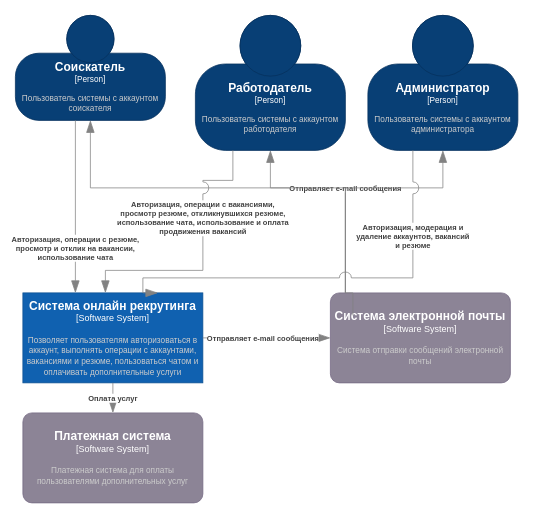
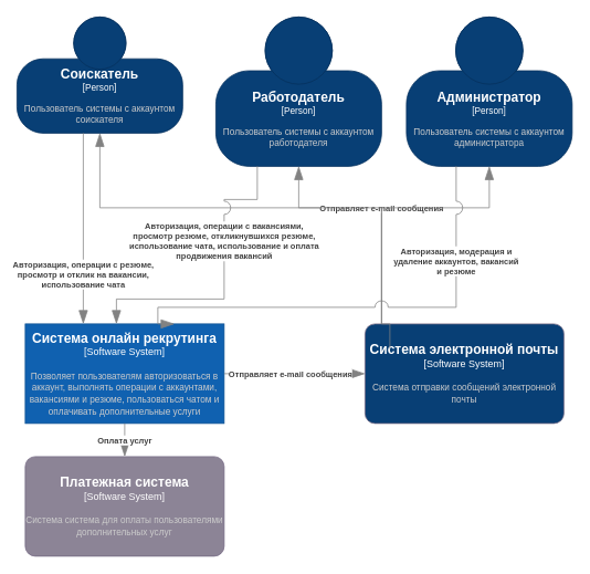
  <mxCell id="0" />
  <mxCell id="1" parent="0" />
  <mxCell id="2" value="&lt;font style=&quot;font-size: 16px&quot;&gt;&lt;b&gt;Соискатель&lt;/b&gt;&lt;/font&gt;&lt;div&gt;[Person]&lt;/div&gt;&lt;br&gt;&lt;div&gt;&lt;font style=&quot;font-size: 11px&quot;&gt;&lt;font color=&quot;#cccccc&quot;&gt;Пользователь системы с аккаунтом соискателя&lt;/font&gt;&lt;/div&gt;" style="html=1;fontSize=11;dashed=0;whiteSpace=wrap;fillColor=#083F75;strokeColor=#06315C;fontColor=#ffffff;shape=mxgraph.c4.person2;align=center;metaEdit=1;points=[[0.5,0,0],[1,0.5,0],[1,0.75,0],[0.75,1,0],[0.5,1,0],[0.25,1,0],[0,0.75,0],[0,0.5,0]];resizable=0;" vertex="1" parent="1"><mxGeometry x="20" y="20" width="200" height="140" as="geometry" /></mxCell>
  <mxCell id="3" value="&lt;font style=&quot;font-size: 16px&quot;&gt;&lt;b&gt;Система онлайн рекрутинга&lt;/b&gt;&lt;/font&gt;&lt;div&gt;[Software System]&lt;/div&gt;&lt;br&gt;&lt;div&gt;&lt;font style=&quot;font-size: 11px&quot;&gt;&lt;font color=&quot;#cccccc&quot;&gt;Позволяет пользователям авторизоваться в аккаунт, выполнять операции с аккаунтами, вакансиями и резюме, пользоваться чатом и оплачивать дополнительные услуги&lt;/font&gt;&lt;/div&gt;" style="whiteSpace=wrap;html=1;labelBackgroundColor=none;fillColor=#1061B0;fontColor=#ffffff;align=center;arcSize=10;strokeColor=#0D5091;metaEdit=1;resizable=0;points=[[0.25,0,0],[0.5,0,0],[0.75,0,0],[1,0.25,0],[1,0.5,0],[1,0.75,0],[0.75,1,0],[0.5,1,0],[0.25,1,0],[0,0.75,0],[0,0.5,0],[0,0.25,0]];rounded=0;" vertex="1" parent="1"><mxGeometry x="30" y="390" width="240" height="120" as="geometry" /></mxCell>
  <mxCell id="4" value="&lt;font style=&quot;font-size: 16px&quot;&gt;&lt;b&gt;Работодатель&lt;/b&gt;&lt;/font&gt;&lt;div&gt;[Person]&lt;/div&gt;&lt;br&gt;&lt;div&gt;&lt;font style=&quot;font-size: 11px&quot;&gt;&lt;font color=&quot;#cccccc&quot;&gt;Пользователь системы с аккаунтом работодателя&lt;/font&gt;&lt;/div&gt;" style="html=1;fontSize=11;dashed=0;whiteSpace=wrap;fillColor=#083F75;strokeColor=#06315C;fontColor=#ffffff;shape=mxgraph.c4.person2;align=center;metaEdit=1;points=[[0.5,0,0],[1,0.5,0],[1,0.75,0],[0.75,1,0],[0.5,1,0],[0.25,1,0],[0,0.75,0],[0,0.5,0]];resizable=0;" vertex="1" parent="1"><mxGeometry x="260" y="20" width="200" height="180" as="geometry" /></mxCell>
  <mxCell id="5" value="&lt;font style=&quot;font-size: 16px&quot;&gt;&lt;b&gt;Администратор&lt;/b&gt;&lt;/font&gt;&lt;div&gt;[Person]&lt;/div&gt;&lt;br&gt;&lt;div&gt;&lt;font style=&quot;font-size: 11px&quot;&gt;&lt;font color=&quot;#cccccc&quot;&gt;Пользователь системы с аккаунтом администратора&lt;/font&gt;&lt;/div&gt;" style="html=1;fontSize=11;dashed=0;whiteSpace=wrap;fillColor=#083F75;strokeColor=#06315C;fontColor=#ffffff;shape=mxgraph.c4.person2;align=center;metaEdit=1;points=[[0.5,0,0],[1,0.5,0],[1,0.75,0],[0.75,1,0],[0.5,1,0],[0.25,1,0],[0,0.75,0],[0,0.5,0]];resizable=0;" vertex="1" parent="1"><mxGeometry x="490" y="20" width="200" height="180" as="geometry" /></mxCell>
- <mxCell id="6" value="&lt;font style=&quot;font-size: 16px&quot;&gt;&lt;b&gt;Система электронной почты&lt;/b&gt;&lt;/font&gt;&lt;div&gt;[Software System]&lt;/div&gt;&lt;br&gt;&lt;div&gt;&lt;font style=&quot;font-size: 11px&quot;&gt;&lt;font color=&quot;#cccccc&quot;&gt;Система отправки сообщений электронной почты&lt;/font&gt;&lt;/div&gt;" style="rounded=1;whiteSpace=wrap;html=1;labelBackgroundColor=none;fillColor=#8C8496;fontColor=#ffffff;align=center;arcSize=10;strokeColor=#736782;metaEdit=1;resizable=0;points=[[0.25,0,0],[0.5,0,0],[0.75,0,0],[1,0.25,0],[1,0.5,0],[1,0.75,0],[0.75,1,0],[0.5,1,0],[0.25,1,0],[0,0.75,0],[0,0.5,0],[0,0.25,0]];" vertex="1" parent="1"><mxGeometry x="440" y="390" width="240" height="120" as="geometry" /></mxCell>
+ <mxCell id="6" value="&lt;font style=&quot;font-size: 16px&quot;&gt;&lt;b&gt;Система электронной почты&lt;/b&gt;&lt;/font&gt;&lt;div&gt;[Software System]&lt;/div&gt;&lt;br&gt;&lt;div&gt;&lt;font style=&quot;font-size: 11px&quot;&gt;&lt;font color=&quot;#cccccc&quot;&gt;Система отправки сообщений электронной почты&lt;/font&gt;&lt;/div&gt;" style="rounded=1;whiteSpace=wrap;html=1;labelBackgroundColor=none;fillColor=#083f75;fontColor=#ffffff;align=center;arcSize=10;strokeColor=#736782;metaEdit=1;resizable=0;points=[[0.25,0,0],[0.5,0,0],[0.75,0,0],[1,0.25,0],[1,0.5,0],[1,0.75,0],[0.75,1,0],[0.5,1,0],[0.25,1,0],[0,0.75,0],[0,0.5,0],[0,0.25,0]];" vertex="1" parent="1"><mxGeometry x="440" y="390" width="240" height="120" as="geometry" /></mxCell>
  <mxCell id="7" value="&lt;div style=&quot;text-align: left&quot;&gt;&lt;div style=&quot;text-align: center&quot;&gt;&lt;b&gt;Отправляет e-mail сообщения&lt;/b&gt;&lt;/div&gt;" style="endArrow=blockThin;html=1;fontSize=10;fontColor=#404040;strokeWidth=1;endFill=1;strokeColor=#828282;elbow=vertical;metaEdit=1;endSize=14;startSize=14;jumpStyle=arc;jumpSize=16;rounded=0;edgeStyle=orthogonalEdgeStyle;" edge="1" parent="1" source="6" target="2"><mxGeometry x="-0.509" width="240" relative="1" as="geometry"><mxPoint x="160" y="270" as="sourcePoint" /><mxPoint x="400" y="270" as="targetPoint" /><Array as="points"><mxPoint x="460" y="250" /><mxPoint x="120" y="250" /></Array><mxPoint as="offset" /></mxGeometry></mxCell>
  <mxCell id="8" value="&lt;div style=&quot;text-align: left&quot;&gt;&lt;div style=&quot;text-align: center&quot;&gt;&lt;b&gt;&lt;/b&gt;&lt;/div&gt;" style="endArrow=blockThin;html=1;fontSize=10;fontColor=#404040;strokeWidth=1;endFill=1;strokeColor=#828282;elbow=vertical;metaEdit=1;endSize=14;startSize=14;jumpStyle=arc;jumpSize=16;rounded=0;edgeStyle=orthogonalEdgeStyle;" edge="1" parent="1" source="6" target="4"><mxGeometry x="-0.241" width="240" relative="1" as="geometry"><mxPoint x="160" y="270" as="sourcePoint" /><mxPoint x="400" y="270" as="targetPoint" /><Array as="points"><mxPoint x="460" y="250" /><mxPoint x="360" y="250" /></Array><mxPoint as="offset" /></mxGeometry></mxCell>
  <mxCell id="9" value="&lt;div style=&quot;text-align: left&quot;&gt;&lt;div style=&quot;text-align: center&quot;&gt;&lt;b&gt;Отправляет e-mail сообщения&lt;/b&gt;&lt;/div&gt;" style="endArrow=blockThin;html=1;fontSize=10;fontColor=#404040;strokeWidth=1;endFill=1;strokeColor=#828282;elbow=vertical;metaEdit=1;endSize=14;startSize=14;jumpStyle=arc;jumpSize=16;rounded=0;edgeStyle=orthogonalEdgeStyle;exitX=1;exitY=0.5;exitDx=0;exitDy=0;exitPerimeter=0;" edge="1" parent="1" source="3" target="6"><mxGeometry x="-0.053" width="240" relative="1" as="geometry"><mxPoint x="160" y="270" as="sourcePoint" /><mxPoint x="400" y="270" as="targetPoint" /><mxPoint as="offset" /></mxGeometry></mxCell>
  <mxCell id="10" value="" style="endArrow=blockThin;html=1;fontSize=10;fontColor=#404040;strokeWidth=1;endFill=1;strokeColor=#828282;elbow=vertical;metaEdit=1;endSize=14;startSize=14;jumpStyle=arc;jumpSize=16;rounded=0;edgeStyle=orthogonalEdgeStyle;exitX=0.125;exitY=0.25;exitDx=0;exitDy=0;exitPerimeter=0;" edge="1" parent="1" source="6" target="5"><mxGeometry width="240" relative="1" as="geometry"><mxPoint x="300" y="330" as="sourcePoint" /><mxPoint x="540" y="330" as="targetPoint" /><Array as="points"><mxPoint x="470" y="390" /><mxPoint x="460" y="390" /><mxPoint x="460" y="250" /><mxPoint x="590" y="250" /></Array></mxGeometry></mxCell>
  <mxCell id="11" value="&lt;div style=&quot;text-align: left&quot;&gt;&lt;div style=&quot;text-align: center&quot;&gt;&lt;b&gt;Авторизация, операции с резюме,&#10;просмотр и отклик на вакансии,&#10;использование чата&lt;/b&gt;&lt;/div&gt;" style="endArrow=blockThin;html=1;fontSize=10;fontColor=#404040;strokeWidth=1;endFill=1;strokeColor=#828282;elbow=vertical;metaEdit=1;endSize=14;startSize=14;jumpStyle=arc;jumpSize=16;rounded=0;edgeStyle=orthogonalEdgeStyle;" edge="1" parent="1" source="2" target="3"><mxGeometry x="0.474" width="240" relative="1" as="geometry"><mxPoint x="-110" y="290" as="sourcePoint" /><mxPoint x="130" y="290" as="targetPoint" /><Array as="points"><mxPoint x="100" y="350" /><mxPoint x="100" y="350" /></Array><mxPoint as="offset" /></mxGeometry></mxCell>
  <mxCell id="12" value="&lt;div style=&quot;text-align: left&quot;&gt;&lt;div style=&quot;text-align: center&quot;&gt;&lt;b&gt;Авторизация, операции с вакансиями,&#10;просмотр резюме, откликнувшихся резюме,&#10;использование чата, использование и оплата&#10;продвижения вакансий&lt;/b&gt;&lt;/div&gt;" style="endArrow=blockThin;html=1;fontSize=10;fontColor=#404040;strokeWidth=1;endFill=1;strokeColor=#828282;elbow=vertical;metaEdit=1;endSize=14;startSize=14;jumpStyle=arc;jumpSize=16;rounded=0;edgeStyle=orthogonalEdgeStyle;exitX=0.25;exitY=1;exitDx=0;exitDy=0;exitPerimeter=0;" edge="1" parent="1" source="4" target="3"><mxGeometry x="-0.278" width="240" relative="1" as="geometry"><mxPoint x="310" y="170" as="sourcePoint" /><mxPoint x="550" y="170" as="targetPoint" /><Array as="points"><mxPoint x="310" y="240" /><mxPoint x="270" y="240" /><mxPoint x="270" y="360" /><mxPoint x="140" y="360" /></Array><mxPoint as="offset" /></mxGeometry></mxCell>
  <mxCell id="13" value="&lt;div style=&quot;text-align: left&quot;&gt;&lt;div style=&quot;text-align: center&quot;&gt;&lt;b&gt;Авторизация, модерация и &#10;удаление аккаунтов, вакансий&#10;и резюме&lt;/b&gt;&lt;/div&gt;" style="endArrow=blockThin;html=1;fontSize=10;fontColor=#404040;strokeWidth=1;endFill=1;strokeColor=#828282;elbow=vertical;metaEdit=1;endSize=14;startSize=14;jumpStyle=arc;jumpSize=16;rounded=0;edgeStyle=orthogonalEdgeStyle;entryX=0.75;entryY=0;entryDx=0;entryDy=0;entryPerimeter=0;" edge="1" parent="1" source="5" target="3"><mxGeometry x="-0.6" width="240" relative="1" as="geometry"><mxPoint x="490" y="330" as="sourcePoint" /><mxPoint x="730" y="330" as="targetPoint" /><Array as="points"><mxPoint x="550" y="370" /><mxPoint x="190" y="370" /></Array><mxPoint as="offset" /></mxGeometry></mxCell>
- <mxCell id="14" value="&lt;font style=&quot;font-size: 16px&quot;&gt;&lt;b&gt;Платежная система&lt;/b&gt;&lt;/font&gt;&lt;div&gt;[Software System]&lt;/div&gt;&lt;br&gt;&lt;div&gt;&lt;font style=&quot;font-size: 11px&quot;&gt;&lt;font color=&quot;#cccccc&quot;&gt;Платежная система для оплаты пользователями дополнительных услуг&lt;/font&gt;&lt;/div&gt;" style="rounded=1;whiteSpace=wrap;html=1;labelBackgroundColor=none;fillColor=#8C8496;fontColor=#ffffff;align=center;arcSize=10;strokeColor=#736782;metaEdit=1;resizable=0;points=[[0.25,0,0],[0.5,0,0],[0.75,0,0],[1,0.25,0],[1,0.5,0],[1,0.75,0],[0.75,1,0],[0.5,1,0],[0.25,1,0],[0,0.75,0],[0,0.5,0],[0,0.25,0]];" vertex="1" parent="1"><mxGeometry x="30" y="550" width="240" height="120" as="geometry" /></mxCell>
+ <mxCell id="14" value="&lt;font style=&quot;font-size: 16px&quot;&gt;&lt;b&gt;Платежная система&lt;/b&gt;&lt;/font&gt;&lt;div&gt;[Software System]&lt;/div&gt;&lt;br&gt;&lt;div&gt;&lt;font style=&quot;font-size: 11px&quot;&gt;&lt;font color=&quot;#cccccc&quot;&gt;Система система для оплаты пользователями дополнительных услуг&lt;/font&gt;&lt;/div&gt;" style="rounded=1;whiteSpace=wrap;html=1;labelBackgroundColor=none;fillColor=#8C8496;fontColor=#ffffff;align=center;arcSize=10;strokeColor=#736782;metaEdit=1;resizable=0;points=[[0.25,0,0],[0.5,0,0],[0.75,0,0],[1,0.25,0],[1,0.5,0],[1,0.75,0],[0.75,1,0],[0.5,1,0],[0.25,1,0],[0,0.75,0],[0,0.5,0],[0,0.25,0]];" vertex="1" parent="1"><mxGeometry x="30" y="550" width="240" height="120" as="geometry" /></mxCell>
  <mxCell id="15" value="&lt;div style=&quot;text-align: left&quot;&gt;&lt;div style=&quot;text-align: center&quot;&gt;&lt;b&gt;Оплата услуг&lt;/b&gt;&lt;/div&gt;" style="endArrow=blockThin;html=1;fontSize=10;fontColor=#404040;strokeWidth=1;endFill=1;strokeColor=#828282;elbow=vertical;metaEdit=1;endSize=14;startSize=14;jumpStyle=arc;jumpSize=16;rounded=0;edgeStyle=orthogonalEdgeStyle;" edge="1" parent="1" source="3" target="14"><mxGeometry width="240" relative="1" as="geometry"><mxPoint x="-50" y="530" as="sourcePoint" /><mxPoint x="190" y="530" as="targetPoint" /><Array as="points"><mxPoint x="130" y="550" /><mxPoint x="130" y="550" /></Array></mxGeometry></mxCell>
